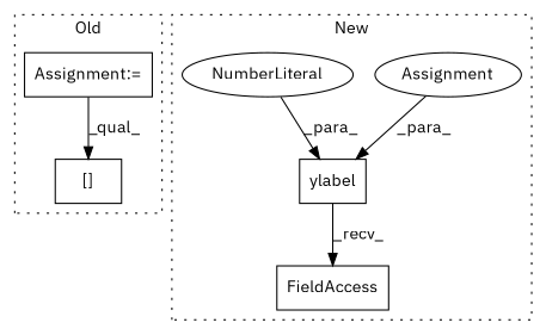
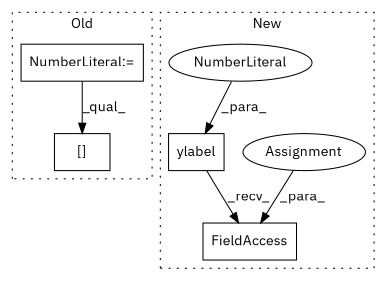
  digraph {
    fontname="IBM Plex Sans"
    node [fontname="IBM Plex Sans" shape=box]
    edge [fontname="IBM Plex Sans"]
    n1 [a=2 l="4,1" label="[]" s="876,881"]
-   n2 [a=7 l=3 label="Assignment:=" s=493]
+   n2 [a=7 l=3 label="NumberLiteral:=" s=493]
    n3 [a=32 l="7,1" label=ylabel s="858,893"]
    n4 [a=22 l=10 label=FieldAccess s=840]
    n5 [a=45 l=25 label=Assignment s=865 shape=ellipse]
    n6 [a=34 l=2 label=NumberLiteral s=891 shape=ellipse]
    subgraph cluster_1 {
      label=Old
      style=dotted
      n1
      n2
    }
    subgraph cluster_2 {
      label=New
      style=dotted
      n3
      n4
      n5
      n6
    }
    n2 -> n1 [label=_qual_]
    n3 -> n4 [label=_recv_]
-   n5 -> n3 [label=_para_]
+   n5 -> n4 [label=_para_]
    n6 -> n3 [label=_para_]
  }
